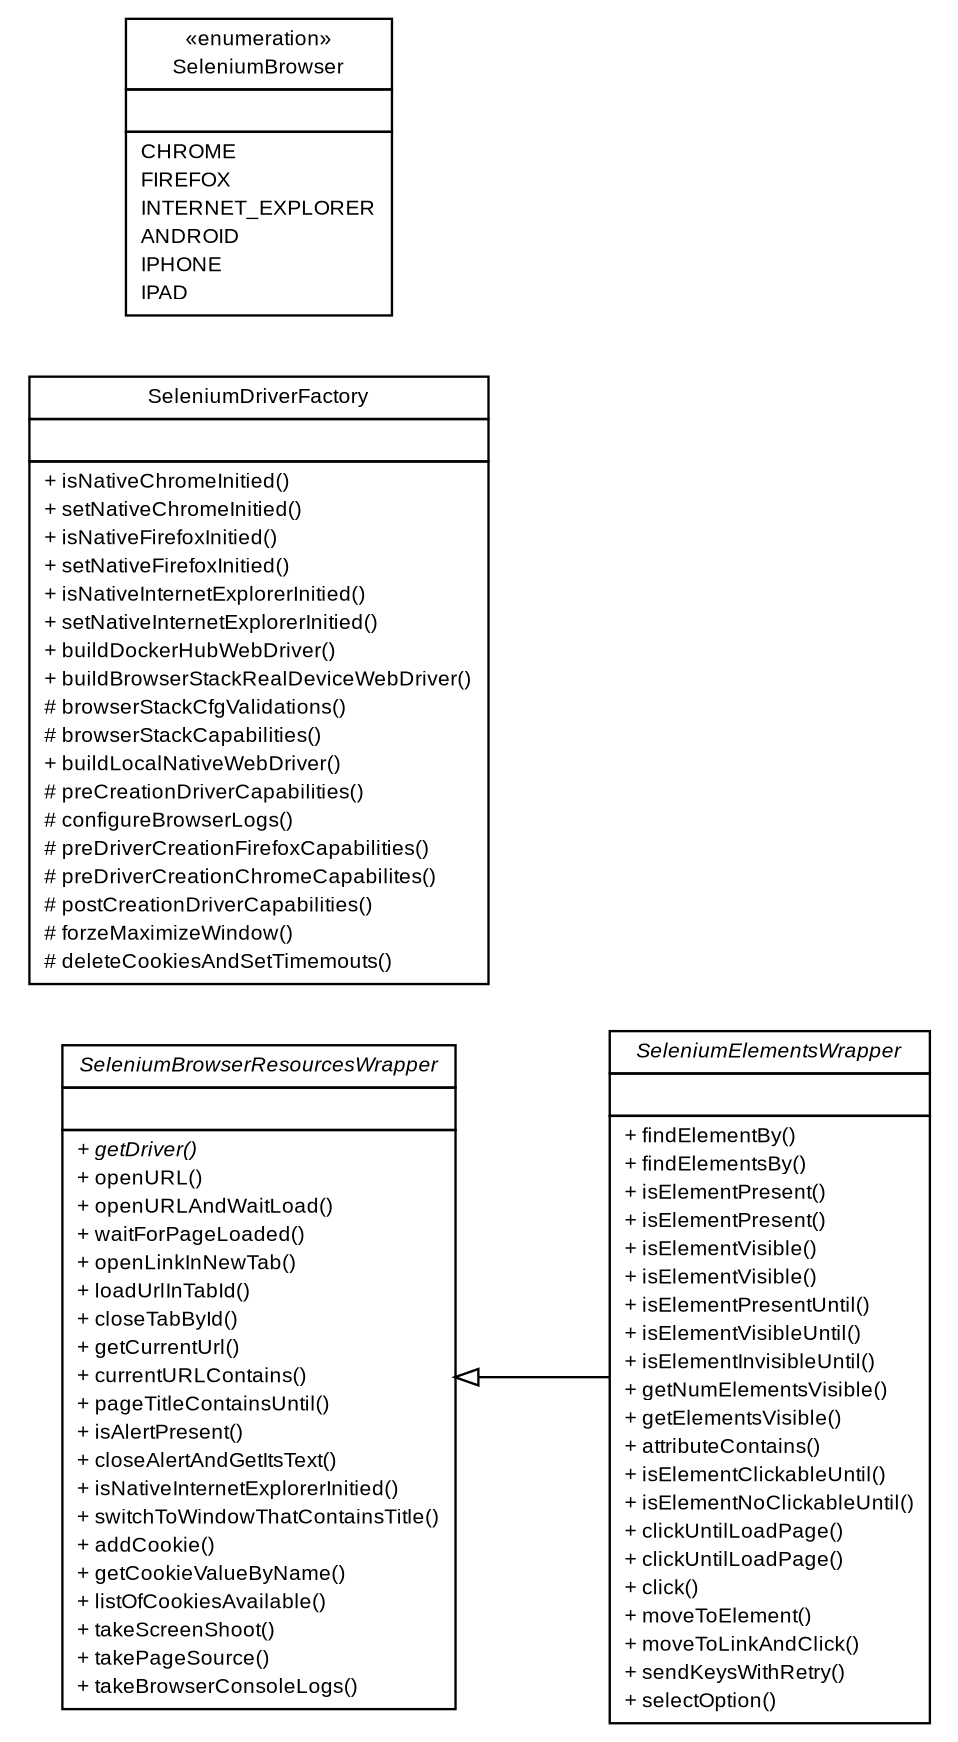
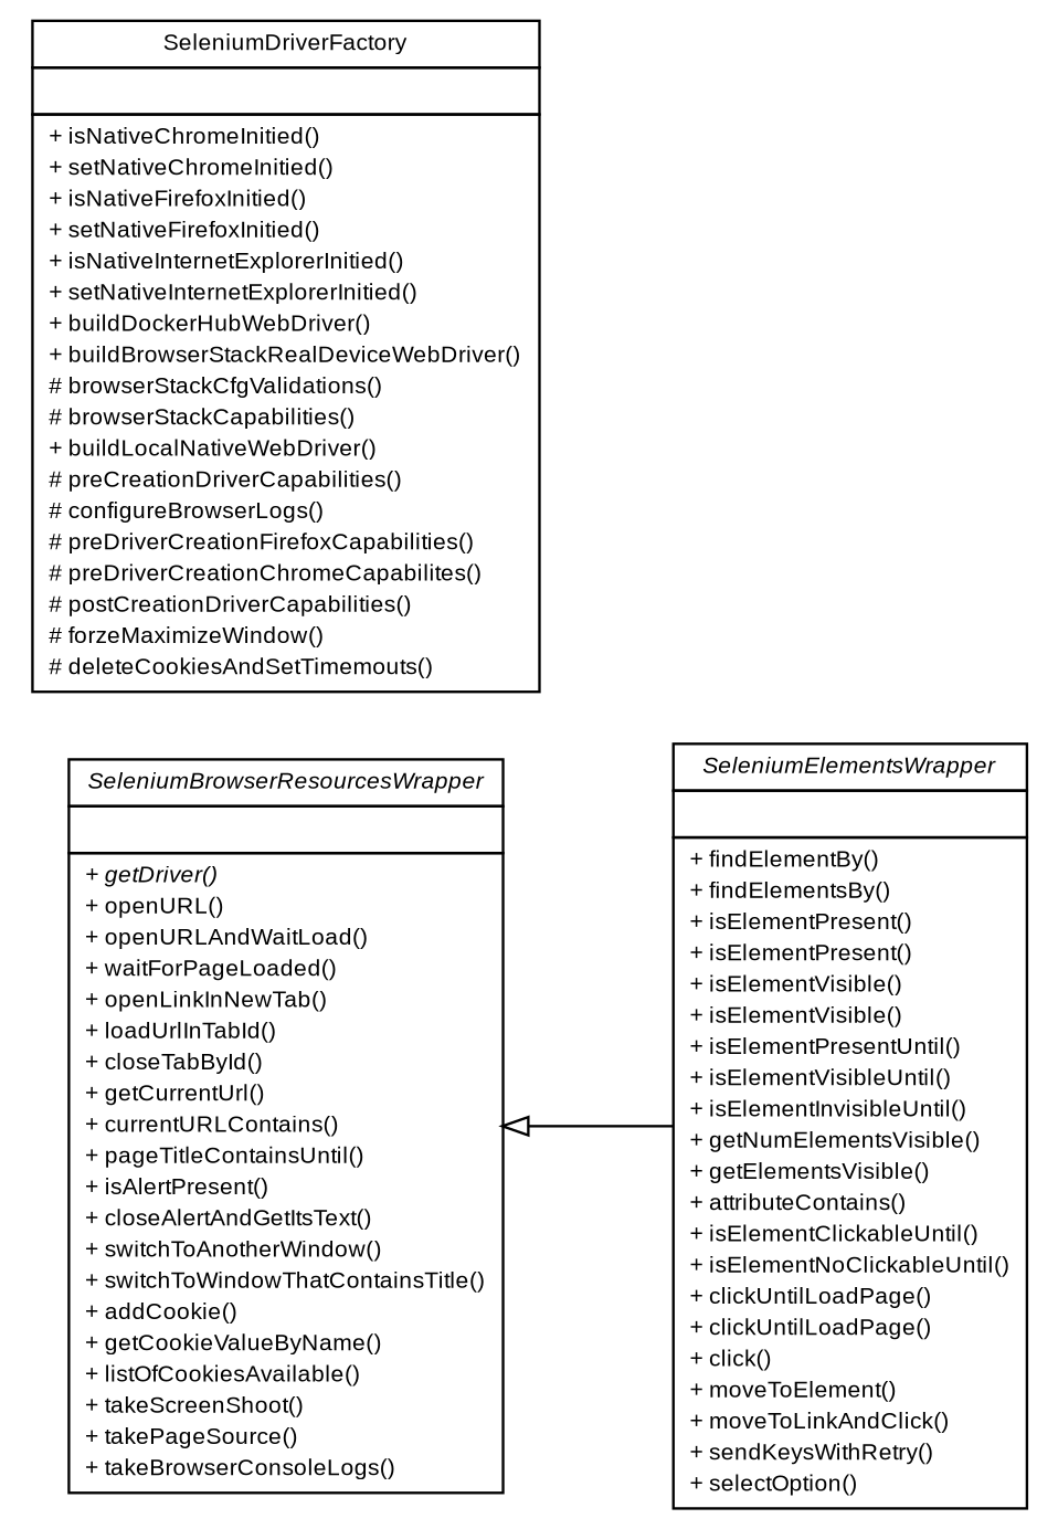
  digraph {
    nodesep=0.25
    ranksep=0.5
    rankdir=LR
    node [fontcolor=black fontname=arial fontsize=9.0 shape=plaintext]
    n1 [label=<<table title="com.castinfo.devops.robotest.selenium.SeleniumElementsWrapper" border="0" cellborder="1" cellspacing="0" cellpadding="2" port="p" href="./SeleniumElementsWrapper.html"> 		<tr><td><table border="0" cellspacing="0" cellpadding="1"> <tr><td align="center" balign="center"><font face="arial italic"> SeleniumElementsWrapper </font></td></tr> 		</table></td></tr> 		<tr><td><table border="0" cellspacing="0" cellpadding="1"> <tr><td align="left" balign="left">  </td></tr> 		</table></td></tr> 		<tr><td><table border="0" cellspacing="0" cellpadding="1"> <tr><td align="left" balign="left"> + findElementBy() </td></tr> <tr><td align="left" balign="left"> + findElementsBy() </td></tr> <tr><td align="left" balign="left"> + isElementPresent() </td></tr> <tr><td align="left" balign="left"> + isElementPresent() </td></tr> <tr><td align="left" balign="left"> + isElementVisible() </td></tr> <tr><td align="left" balign="left"> + isElementVisible() </td></tr> <tr><td align="left" balign="left"> + isElementPresentUntil() </td></tr> <tr><td align="left" balign="left"> + isElementVisibleUntil() </td></tr> <tr><td align="left" balign="left"> + isElementInvisibleUntil() </td></tr> <tr><td align="left" balign="left"> + getNumElementsVisible() </td></tr> <tr><td align="left" balign="left"> + getElementsVisible() </td></tr> <tr><td align="left" balign="left"> + attributeContains() </td></tr> <tr><td align="left" balign="left"> + isElementClickableUntil() </td></tr> <tr><td align="left" balign="left"> + isElementNoClickableUntil() </td></tr> <tr><td align="left" balign="left"> + clickUntilLoadPage() </td></tr> <tr><td align="left" balign="left"> + clickUntilLoadPage() </td></tr> <tr><td align="left" balign="left"> + click() </td></tr> <tr><td align="left" balign="left"> + moveToElement() </td></tr> <tr><td align="left" balign="left"> + moveToLinkAndClick() </td></tr> <tr><td align="left" balign="left"> + sendKeysWithRetry() </td></tr> <tr><td align="left" balign="left"> + selectOption() </td></tr> 		</table></td></tr> 		</table>>]
    n2 [label=<<table title="com.castinfo.devops.robotest.selenium.SeleniumDriverFactory" border="0" cellborder="1" cellspacing="0" cellpadding="2" port="p" href="./SeleniumDriverFactory.html"> 		<tr><td><table border="0" cellspacing="0" cellpadding="1"> <tr><td align="center" balign="center"> SeleniumDriverFactory </td></tr> 		</table></td></tr> 		<tr><td><table border="0" cellspacing="0" cellpadding="1"> <tr><td align="left" balign="left">  </td></tr> 		</table></td></tr> 		<tr><td><table border="0" cellspacing="0" cellpadding="1"> <tr><td align="left" balign="left"> + isNativeChromeInitied() </td></tr> <tr><td align="left" balign="left"> + setNativeChromeInitied() </td></tr> <tr><td align="left" balign="left"> + isNativeFirefoxInitied() </td></tr> <tr><td align="left" balign="left"> + setNativeFirefoxInitied() </td></tr> <tr><td align="left" balign="left"> + isNativeInternetExplorerInitied() </td></tr> <tr><td align="left" balign="left"> + setNativeInternetExplorerInitied() </td></tr> <tr><td align="left" balign="left"> + buildDockerHubWebDriver() </td></tr> <tr><td align="left" balign="left"> + buildBrowserStackRealDeviceWebDriver() </td></tr> <tr><td align="left" balign="left"> # browserStackCfgValidations() </td></tr> <tr><td align="left" balign="left"> # browserStackCapabilities() </td></tr> <tr><td align="left" balign="left"> + buildLocalNativeWebDriver() </td></tr> <tr><td align="left" balign="left"> # preCreationDriverCapabilities() </td></tr> <tr><td align="left" balign="left"> # configureBrowserLogs() </td></tr> <tr><td align="left" balign="left"> # preDriverCreationFirefoxCapabilities() </td></tr> <tr><td align="left" balign="left"> # preDriverCreationChromeCapabilites() </td></tr> <tr><td align="left" balign="left"> # postCreationDriverCapabilities() </td></tr> <tr><td align="left" balign="left"> # forzeMaximizeWindow() </td></tr> <tr><td align="left" balign="left"> # deleteCookiesAndSetTimemouts() </td></tr> 		</table></td></tr> 		</table>>]
-   n3 [label=<<table title="com.castinfo.devops.robotest.selenium.SeleniumBrowserResourcesWrapper" border="0" cellborder="1" cellspacing="0" cellpadding="2" port="p" href="./SeleniumBrowserResourcesWrapper.html"> 		<tr><td><table border="0" cellspacing="0" cellpadding="1"> <tr><td align="center" balign="center"><font face="arial italic"> SeleniumBrowserResourcesWrapper </font></td></tr> 		</table></td></tr> 		<tr><td><table border="0" cellspacing="0" cellpadding="1"> <tr><td align="left" balign="left">  </td></tr> 		</table></td></tr> 		<tr><td><table border="0" cellspacing="0" cellpadding="1"> <tr><td align="left" balign="left"><font face="arial italic" point-size="9.0"> + getDriver() </font></td></tr> <tr><td align="left" balign="left"> + openURL() </td></tr> <tr><td align="left" balign="left"> + openURLAndWaitLoad() </td></tr> <tr><td align="left" balign="left"> + waitForPageLoaded() </td></tr> <tr><td align="left" balign="left"> + openLinkInNewTab() </td></tr> <tr><td align="left" balign="left"> + loadUrlInTabId() </td></tr> <tr><td align="left" balign="left"> + closeTabById() </td></tr> <tr><td align="left" balign="left"> + getCurrentUrl() </td></tr> <tr><td align="left" balign="left"> + currentURLContains() </td></tr> <tr><td align="left" balign="left"> + pageTitleContainsUntil() </td></tr> <tr><td align="left" balign="left"> + isAlertPresent() </td></tr> <tr><td align="left" balign="left"> + closeAlertAndGetItsText() </td></tr> <tr><td align="left" balign="left"> + isNativeInternetExplorerInitied() </td></tr> <tr><td align="left" balign="left"> + switchToWindowThatContainsTitle() </td></tr> <tr><td align="left" balign="left"> + addCookie() </td></tr> <tr><td align="left" balign="left"> + getCookieValueByName() </td></tr> <tr><td align="left" balign="left"> + listOfCookiesAvailable() </td></tr> <tr><td align="left" balign="left"> + takeScreenShoot() </td></tr> <tr><td align="left" balign="left"> + takePageSource() </td></tr> <tr><td align="left" balign="left"> + takeBrowserConsoleLogs() </td></tr> 		</table></td></tr> 		</table>>]
-   n4 [label=<<table title="com.castinfo.devops.robotest.selenium.SeleniumBrowser" border="0" cellborder="1" cellspacing="0" cellpadding="2" port="p" href="./SeleniumBrowser.html"> 		<tr><td><table border="0" cellspacing="0" cellpadding="1"> <tr><td align="center" balign="center"> &#171;enumeration&#187; </td></tr> <tr><td align="center" balign="center"> SeleniumBrowser </td></tr> 		</table></td></tr> 		<tr><td><table border="0" cellspacing="0" cellpadding="1"> <tr><td align="left" balign="left">  </td></tr> 		</table></td></tr> 		<tr><td><table border="0" cellspacing="0" cellpadding="1"> <tr><td align="left" balign="left"> CHROME </td></tr> <tr><td align="left" balign="left"> FIREFOX </td></tr> <tr><td align="left" balign="left"> INTERNET_EXPLORER </td></tr> <tr><td align="left" balign="left"> ANDROID </td></tr> <tr><td align="left" balign="left"> IPHONE </td></tr> <tr><td align="left" balign="left"> IPAD </td></tr> 		</table></td></tr> 		</table>>]
+   n3 [label=<<table title="com.castinfo.devops.robotest.selenium.SeleniumBrowserResourcesWrapper" border="0" cellborder="1" cellspacing="0" cellpadding="2" port="p" href="./SeleniumBrowserResourcesWrapper.html"> 		<tr><td><table border="0" cellspacing="0" cellpadding="1"> <tr><td align="center" balign="center"><font face="arial italic"> SeleniumBrowserResourcesWrapper </font></td></tr> 		</table></td></tr> 		<tr><td><table border="0" cellspacing="0" cellpadding="1"> <tr><td align="left" balign="left">  </td></tr> 		</table></td></tr> 		<tr><td><table border="0" cellspacing="0" cellpadding="1"> <tr><td align="left" balign="left"><font face="arial italic" point-size="9.0"> + getDriver() </font></td></tr> <tr><td align="left" balign="left"> + openURL() </td></tr> <tr><td align="left" balign="left"> + openURLAndWaitLoad() </td></tr> <tr><td align="left" balign="left"> + waitForPageLoaded() </td></tr> <tr><td align="left" balign="left"> + openLinkInNewTab() </td></tr> <tr><td align="left" balign="left"> + loadUrlInTabId() </td></tr> <tr><td align="left" balign="left"> + closeTabById() </td></tr> <tr><td align="left" balign="left"> + getCurrentUrl() </td></tr> <tr><td align="left" balign="left"> + currentURLContains() </td></tr> <tr><td align="left" balign="left"> + pageTitleContainsUntil() </td></tr> <tr><td align="left" balign="left"> + isAlertPresent() </td></tr> <tr><td align="left" balign="left"> + closeAlertAndGetItsText() </td></tr> <tr><td align="left" balign="left"> + switchToAnotherWindow() </td></tr> <tr><td align="left" balign="left"> + switchToWindowThatContainsTitle() </td></tr> <tr><td align="left" balign="left"> + addCookie() </td></tr> <tr><td align="left" balign="left"> + getCookieValueByName() </td></tr> <tr><td align="left" balign="left"> + listOfCookiesAvailable() </td></tr> <tr><td align="left" balign="left"> + takeScreenShoot() </td></tr> <tr><td align="left" balign="left"> + takePageSource() </td></tr> <tr><td align="left" balign="left"> + takeBrowserConsoleLogs() </td></tr> 		</table></td></tr> 		</table>>]
    n3 -> n1 [arrowtail=empty dir=back fontname=arial fontsize=10 headport=p labelfontname=arial labelfontsize=10 tailport=p]
  }
